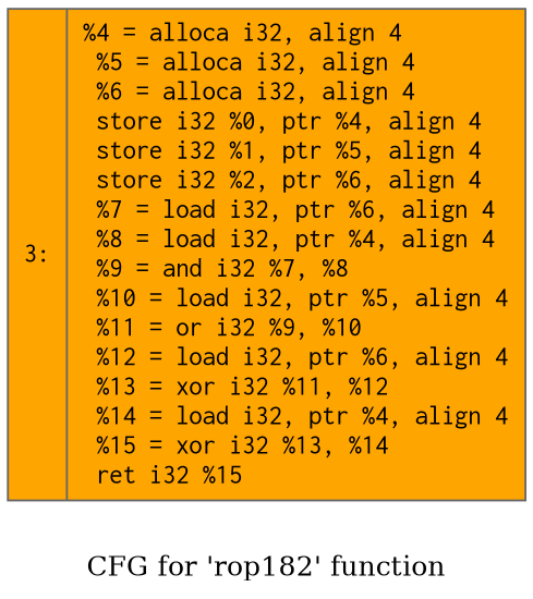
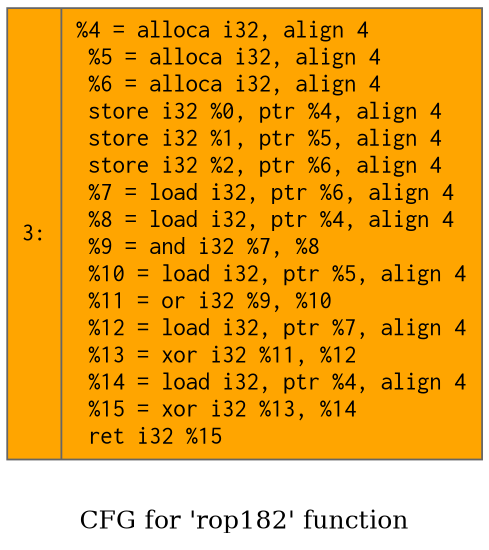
  digraph {
    label="CFG for 'rop182' function"
    rankdir=LR
-   n1 [color=gray40 fillcolor=orange fontname=Courier label="{3:\l|  %4 = alloca i32, align 4\l  %5 = alloca i32, align 4\l  %6 = alloca i32, align 4\l  store i32 %0, ptr %4, align 4\l  store i32 %1, ptr %5, align 4\l  store i32 %2, ptr %6, align 4\l  %7 = load i32, ptr %6, align 4\l  %8 = load i32, ptr %4, align 4\l  %9 = and i32 %7, %8\l  %10 = load i32, ptr %5, align 4\l  %11 = or i32 %9, %10\l  %12 = load i32, ptr %6, align 4\l  %13 = xor i32 %11, %12\l  %14 = load i32, ptr %4, align 4\l  %15 = xor i32 %13, %14\l  ret i32 %15\l}" shape=record style=filled]
+   n1 [color=gray40 fillcolor=orange fontname=Courier label="{3:\l|  %4 = alloca i32, align 4\l  %5 = alloca i32, align 4\l  %6 = alloca i32, align 4\l  store i32 %0, ptr %4, align 4\l  store i32 %1, ptr %5, align 4\l  store i32 %2, ptr %6, align 4\l  %7 = load i32, ptr %6, align 4\l  %8 = load i32, ptr %4, align 4\l  %9 = and i32 %7, %8\l  %10 = load i32, ptr %5, align 4\l  %11 = or i32 %9, %10\l  %12 = load i32, ptr %7, align 4\l  %13 = xor i32 %11, %12\l  %14 = load i32, ptr %4, align 4\l  %15 = xor i32 %13, %14\l  ret i32 %15\l}" shape=record style=filled]
  }
